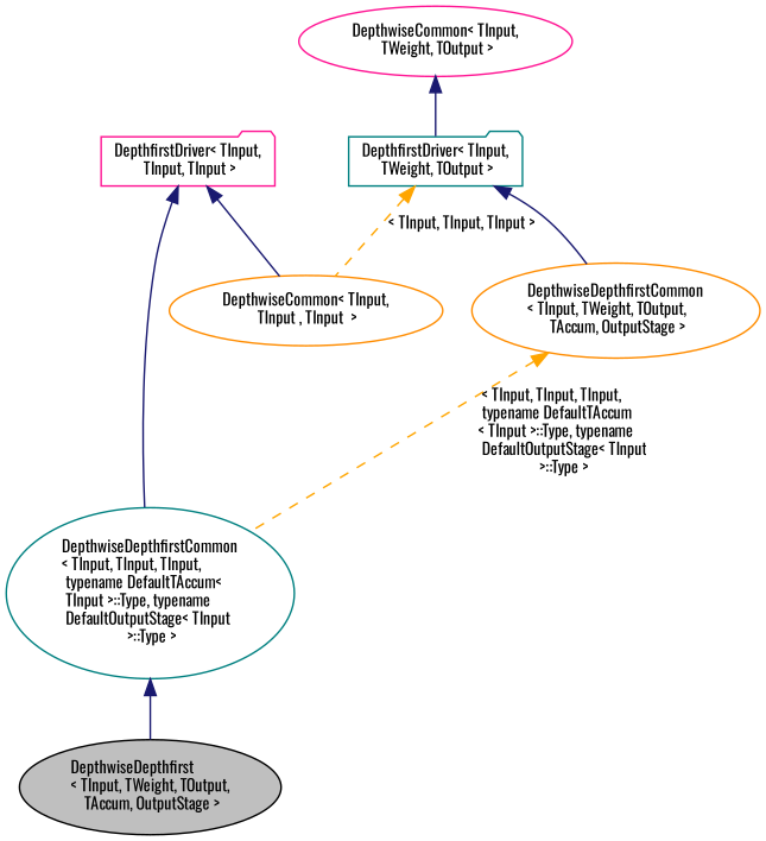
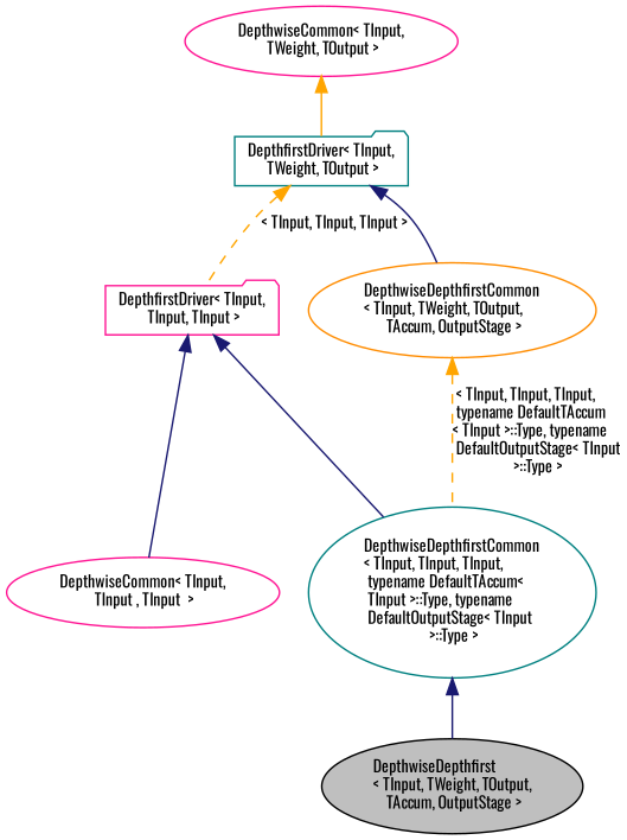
  digraph {
    fontname=Oswald
    rankdir=TB
    node [color=teal fillcolor=white fontname=Oswald fontsize=10 shape=ellipse style=filled]
    edge [color=midnightblue dir=back fontname=Oswald fontsize=10 labelfontname=Helvetica labelfontsize=10 style=solid]
    n1 [color=black fillcolor=grey75 fontcolor=black height=0.2 label="DepthwiseDepthfirst\l\< TInput, TWeight, TOutput,\l TAccum, OutputStage \>" width=0.4]
    n2 [height=0.2 label="DepthwiseDepthfirstCommon\l\< TInput, TInput, TInput,\l typename DefaultTAccum\<\l TInput \>::Type, typename\l DefaultOutputStage\< TInput\l \>::Type \>" width=0.4]
    n3 [color=deeppink height=0.2 label="DepthfirstDriver\< TInput,\l TInput, TInput \>" shape=folder width=0.4]
-   n4 [color=darkorange height=0.2 label="DepthwiseCommon\< TInput,\l TInput , TInput  \>" width=0.4]
+   n4 [color=deeppink height=0.2 label="DepthwiseCommon\< TInput,\l TInput , TInput  \>" width=0.4]
    n5 [height=0.2 label="DepthfirstDriver\< TInput,\l TWeight, TOutput \>" shape=folder width=0.4]
    n6 [color=darkorange height=0.2 label="DepthwiseDepthfirstCommon\l\< TInput, TWeight, TOutput,\l TAccum, OutputStage \>" width=0.4]
    n7 [color=deeppink height=0.2 label="DepthwiseCommon\< TInput,\l TWeight, TOutput \>" width=0.4]
    n2 -> n1
    n3 -> n2
    n3 -> n4
-   n5 -> n4 [color=orange label=" \< TInput, TInput, TInput \>" style=dashed]
+   n5 -> n3 [color=orange label=" \< TInput, TInput, TInput \>" style=dashed]
    n5 -> n6
    n6 -> n2 [color=orange label=" \< TInput, TInput, TInput,\l typename DefaultTAccum\l\< TInput \>::Type, typename\l DefaultOutputStage\< TInput\l \>::Type \>" style=dashed]
-   n7 -> n5
+   n7 -> n5 [color=orange]
  }
